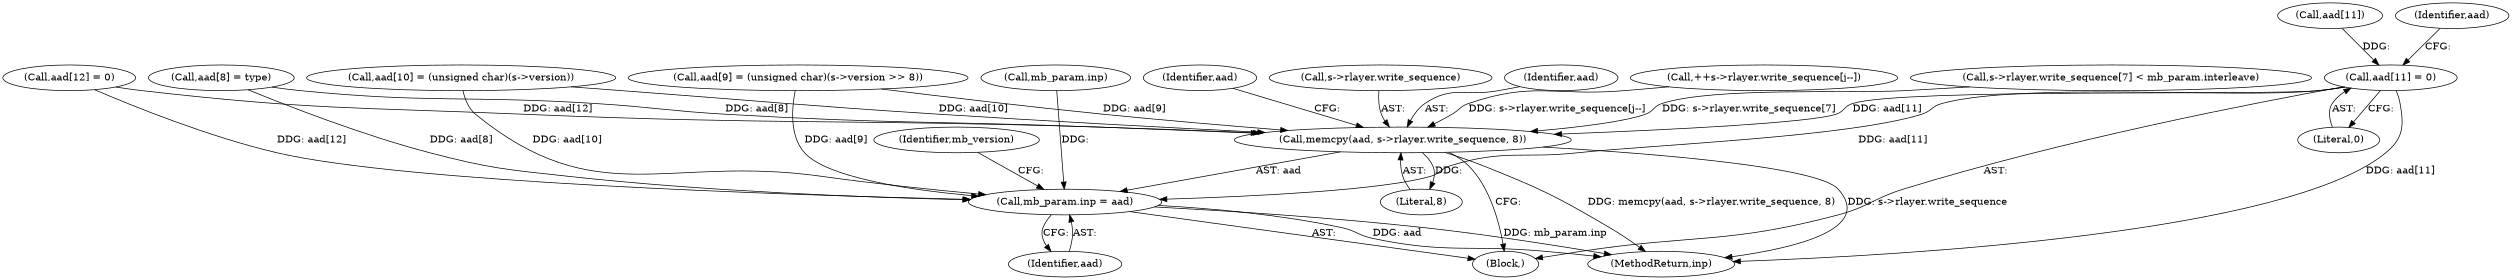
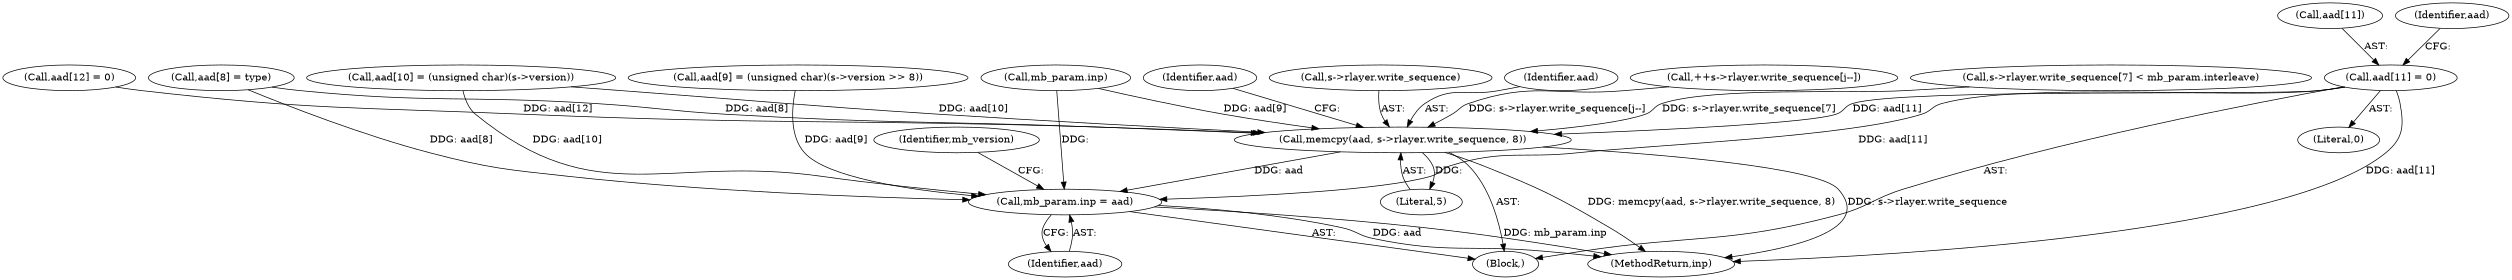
  digraph {
    n1 [label="(Call,aad[11] = 0)"]
    n2 [label="(Call,memcpy(aad, s->rlayer.write_sequence, 8))"]
    n3 [label="(Call,mb_param.inp = aad)"]
    n4 [label="(Literal,0)"]
    n5 [label="(Block,)"]
    n6 [label="(MethodReturn,inp)"]
-   n7 [label="(Literal,8)"]
+   n7 [label="(Literal,5)"]
    n8 [label="(Identifier,aad)"]
    n9 [label="(Call,aad[11])"]
    n10 [label="(Call,aad[12] = 0)"]
    n11 [label="(Call,aad[8] = type)"]
    n12 [label="(Identifier,aad)"]
    n13 [label="(Call,aad[10] = (unsigned char)(s->version))"]
    n14 [label="(Call,s->rlayer.write_sequence)"]
    n15 [label="(Identifier,mb_version)"]
    n16 [label="(Identifier,aad)"]
    n17 [label="(Identifier,aad)"]
    n18 [label="(Call,++s->rlayer.write_sequence[j--])"]
    n19 [label="(Call,aad[9] = (unsigned char)(s->version >> 8))"]
    n20 [label="(Call,s->rlayer.write_sequence[7] < mb_param.interleave)"]
    n21 [label="(Call,mb_param.inp)"]
    n1 -> n2 [label="DDG: aad[11]"]
    n1 -> n3 [label="DDG: aad[11]"]
-   n1 -> n4 [label="CFG: "]
+   n1 -> n4 [label="AST: "]
    n1 -> n5 [label="AST: "]
    n1 -> n6 [label="DDG: aad[11]"]
-   n2 -> n3 [label="AST: aad"]
-   n2 -> n5 [label="CFG: "]
+   n2 -> n3 [label="DDG: aad"]
+   n2 -> n5 [label="AST: "]
    n2 -> n6 [label="DDG: memcpy(aad, s->rlayer.write_sequence, 8)"]
    n2 -> n6 [label="DDG: s->rlayer.write_sequence"]
    n2 -> n7 [label="DDG: "]
    n3 -> n5 [label="AST: "]
    n3 -> n6 [label="DDG: mb_param.inp"]
    n3 -> n6 [label="DDG: aad"]
    n3 -> n8 [label="CFG: "]
-   n4 -> n1 [label="AST: "]
    n7 -> n2 [label="AST: "]
    n8 -> n3 [label="AST: "]
-   n9 -> n1 [label="DDG: "]
+   n9 -> n1 [label="AST: "]
    n10 -> n2 [label="DDG: aad[12]"]
-   n10 -> n3 [label="DDG: aad[12]"]
    n11 -> n2 [label="DDG: aad[8]"]
    n11 -> n3 [label="DDG: aad[8]"]
    n12 -> n2 [label="CFG: "]
    n13 -> n2 [label="DDG: aad[10]"]
    n13 -> n3 [label="DDG: aad[10]"]
    n14 -> n2 [label="AST: "]
    n15 -> n3 [label="CFG: "]
    n16 -> n1 [label="CFG: "]
    n17 -> n2 [label="AST: "]
    n18 -> n2 [label="DDG: s->rlayer.write_sequence[j--]"]
-   n19 -> n2 [label="DDG: aad[9]"]
+   n21 -> n2 [label="DDG: aad[9]"]
    n19 -> n3 [label="DDG: aad[9]"]
    n20 -> n2 [label="DDG: s->rlayer.write_sequence[7]"]
    n21 -> n3 [label="DDG: "]
  }
